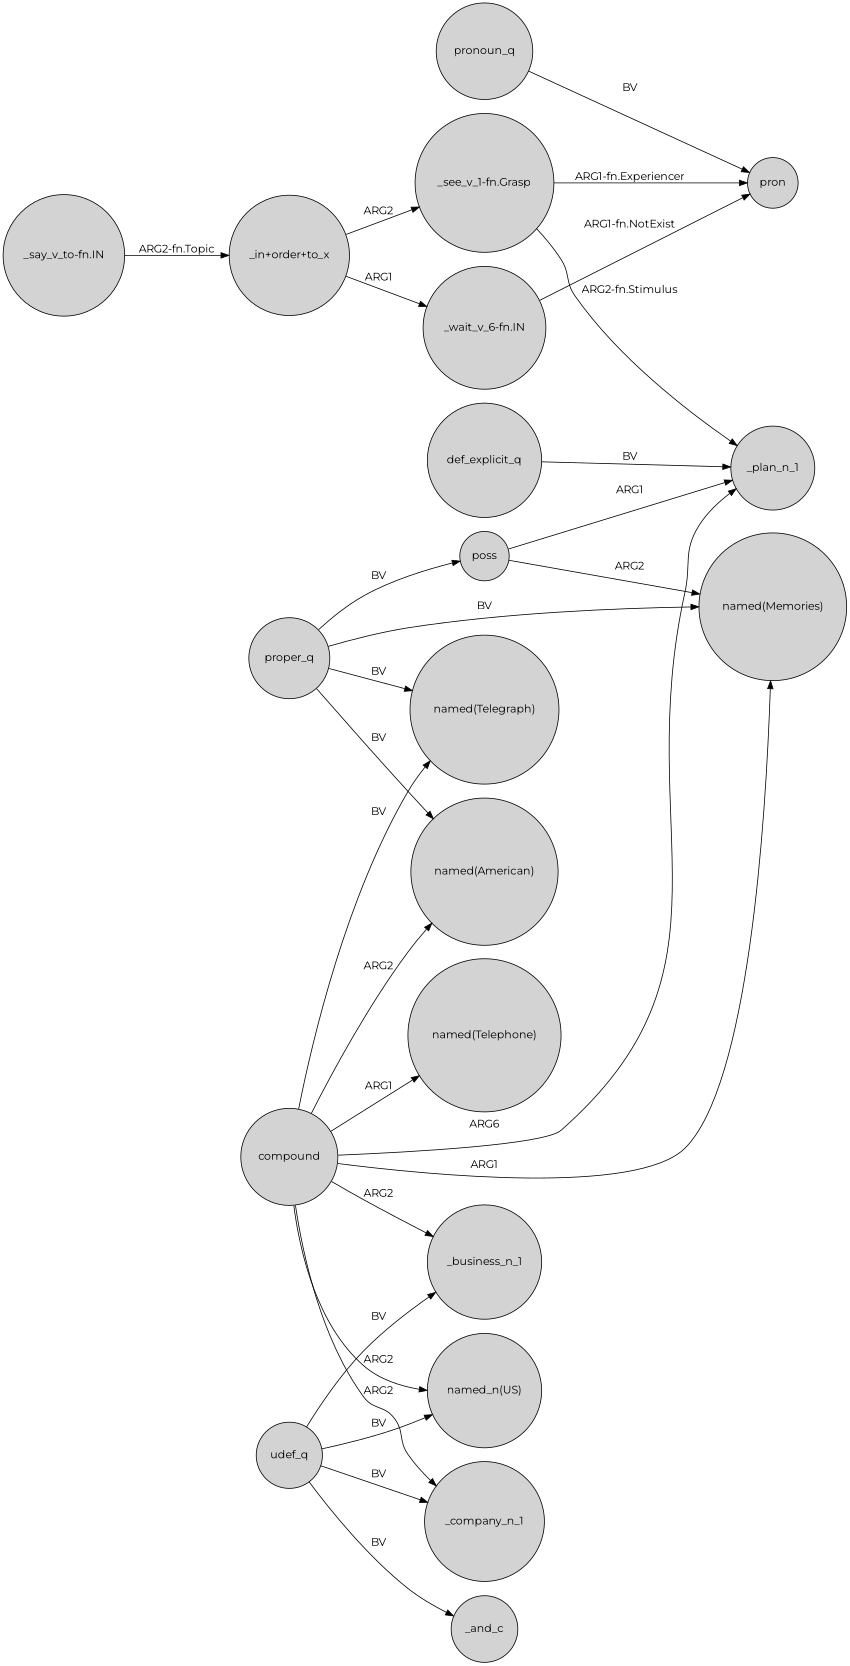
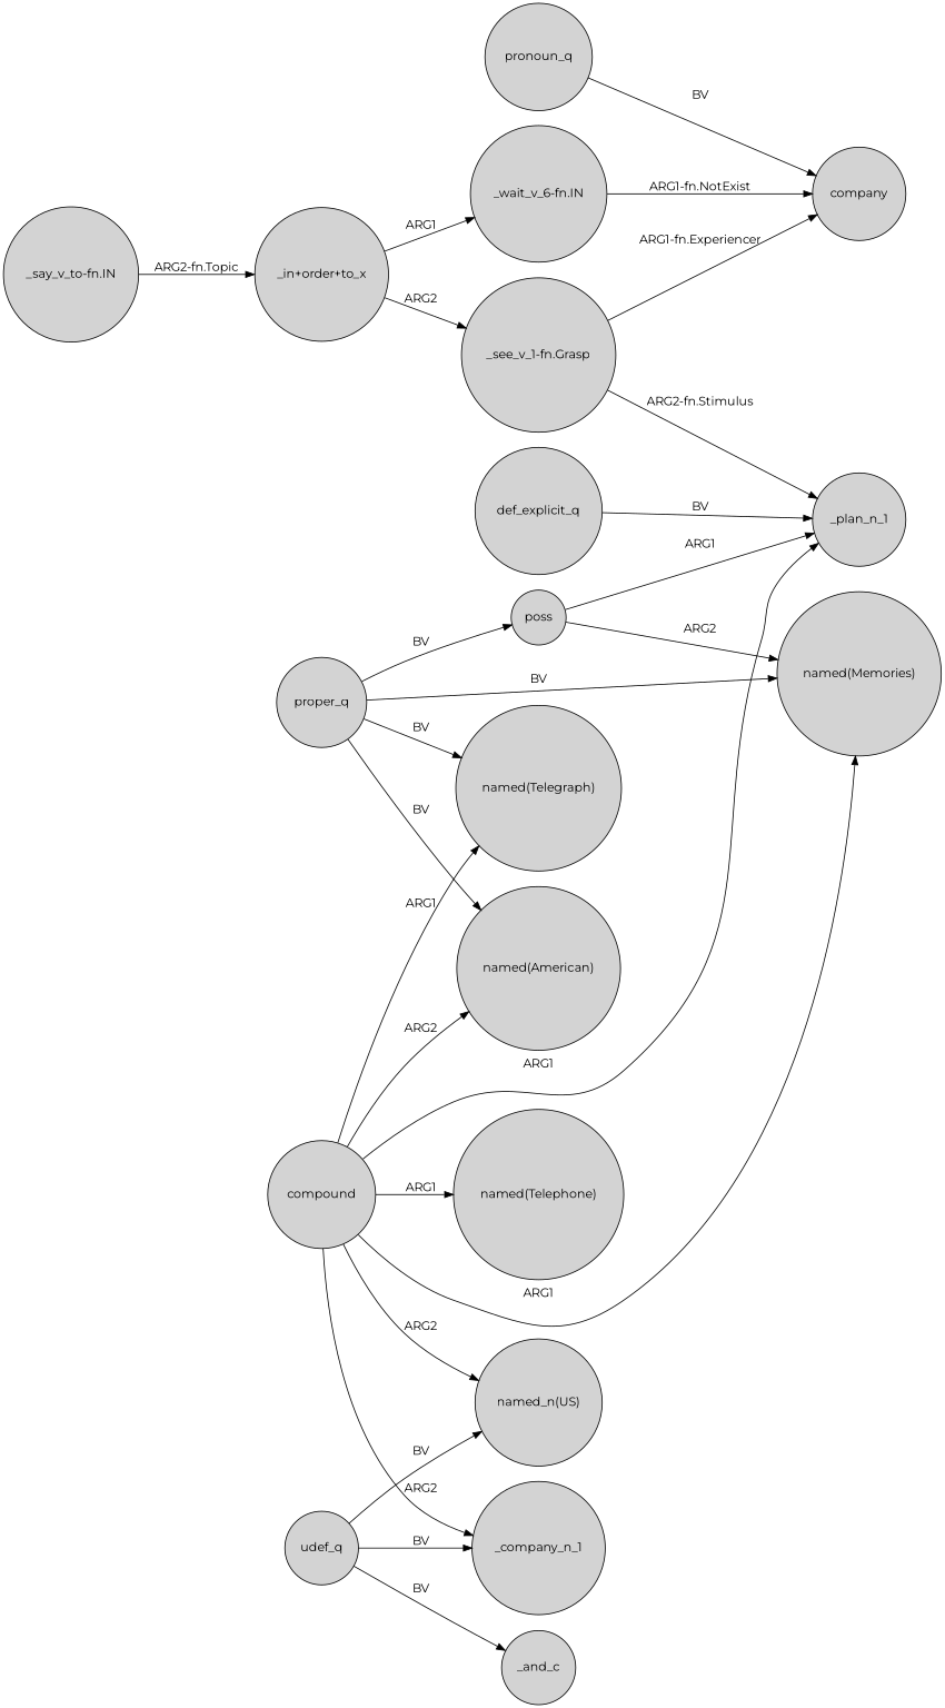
  digraph {
    fontname=Montserrat
    rankdir=LR
    node [fontname=Montserrat shape=circle style=filled]
    edge [fontname=Montserrat]
    poss
    _plan_n_1
    "named(Memories)"
    "_see_v_1-fn.Grasp"
-   pron
+   pron [label=company]
    udef_q
    "named_n(US)"
    _and_c
    _company_n_1
-   _business_n_1
    "_say_v_to-fn.IN"
    "_in+order+to_x"
    n13 [label="_wait_v_6-fn.IN"]
    proper_q
    "named(American)"
    "named(Telegraph)"
    compound
    "named(Telephone)"
    def_explicit_q
    pronoun_q
    poss -> _plan_n_1 [label=ARG1]
    poss -> "named(Memories)" [label=ARG2]
    "_see_v_1-fn.Grasp" -> _plan_n_1 [label="ARG2-fn.Stimulus"]
    "_see_v_1-fn.Grasp" -> pron [label="ARG1-fn.Experiencer"]
    udef_q -> "named_n(US)" [label=BV]
    udef_q -> _and_c [label=BV]
    udef_q -> _company_n_1 [label=BV]
-   udef_q -> _business_n_1 [label=BV]
    "_say_v_to-fn.IN" -> "_in+order+to_x" [label="ARG2-fn.Topic"]
    "_in+order+to_x" -> "_see_v_1-fn.Grasp" [label=ARG2]
    "_in+order+to_x" -> n13 [label=ARG1]
    n13 -> pron [label="ARG1-fn.NotExist"]
    proper_q -> poss [label=BV]
    proper_q -> "named(Memories)" [label=BV]
    proper_q -> "named(American)" [label=BV]
    proper_q -> "named(Telegraph)" [label=BV]
-   compound -> _plan_n_1 [label=ARG6]
+   compound -> _plan_n_1 [label=ARG1]
    compound -> "named(Memories)" [label=ARG1]
    compound -> "named_n(US)" [label=ARG2]
    compound -> _company_n_1 [label=ARG2]
-   compound -> _business_n_1 [label=ARG2]
    compound -> "named(American)" [label=ARG2]
-   compound -> "named(Telegraph)" [label=BV]
+   compound -> "named(Telegraph)" [label=ARG1]
    compound -> "named(Telephone)" [label=ARG1]
    def_explicit_q -> _plan_n_1 [label=BV]
    pronoun_q -> pron [label=BV]
  }
